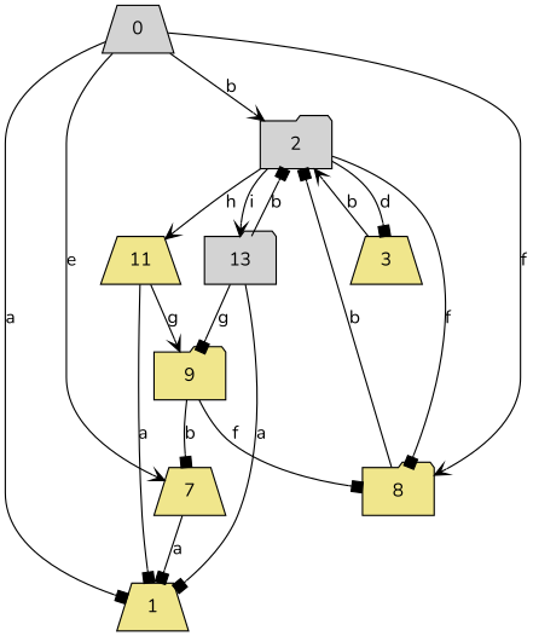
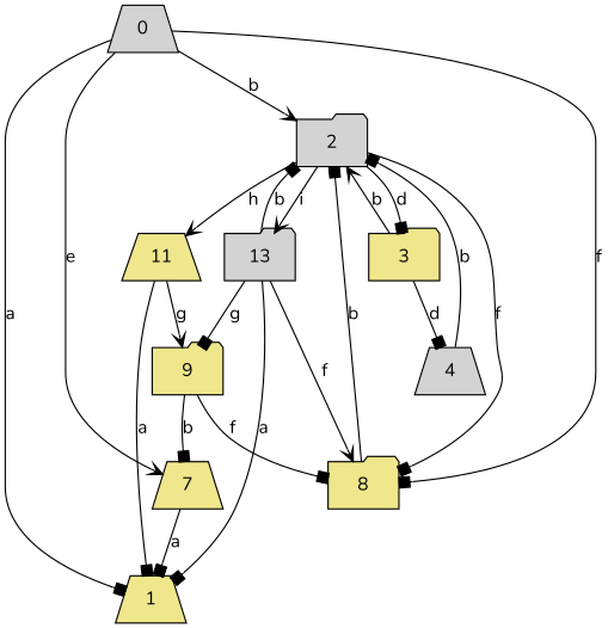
  strict digraph {
    fontname=Nunito
    node [fillcolor=khaki fontname=Nunito shape=trapezium style=filled]
    edge [arrowhead=box fontname=Nunito]
    0 [fillcolor=lightgrey]
    1
    2 [fillcolor=lightgrey shape=folder]
    7
    8 [shape=folder]
-   3
+   3 [shape=folder]
    11
    13 [fillcolor=lightgrey shape=folder]
+   4 [fillcolor=lightgrey]
    9 [shape=folder]
    0 -> 1 [label=a]
    0 -> 2 [arrowhead=vee label=b]
    0 -> 7 [arrowhead=vee label=e]
-   0 -> 8 [arrowhead=vee label=f]
+   0 -> 8 [label=f]
    2 -> 8 [label=f]
    2 -> 3 [label=d]
    2 -> 11 [arrowhead=vee label=h]
    2 -> 13 [arrowhead=vee label=i]
    7 -> 1 [label=a]
    8 -> 2 [label=b]
    3 -> 2 [arrowhead=vee label=b]
+   3 -> 4 [label=d]
    11 -> 1 [label=a]
    11 -> 9 [arrowhead=vee label=g]
    13 -> 1 [label=a]
    13 -> 2 [label=b]
+   13 -> 8 [arrowhead=vee label=f]
    13 -> 9 [label=g]
+   4 -> 2 [label=b]
    9 -> 7 [label=b]
    9 -> 8 [label=f]
  }
